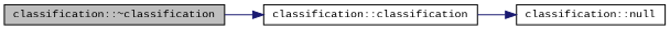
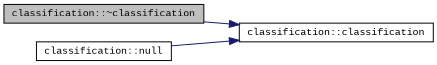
  digraph {
    fontname="Liberation Mono"
    rankdir=LR
    node [color=black fillcolor=white fontname="Liberation Mono" fontsize=10 shape=record style=filled]
    edge [color=midnightblue fontname="Liberation Mono" fontsize=10 labelfontname=Helvetica labelfontsize=10 style=solid]
    n1 [fillcolor=grey75 fontcolor=black height=0.2 label="classification::~classification" width=0.4]
    n2 [height=0.2 label="classification::classification" width=0.4]
    n3 [height=0.2 label="classification::null" width=0.4]
    n1 -> n2
-   n2 -> n3
+   n3 -> n2
  }
